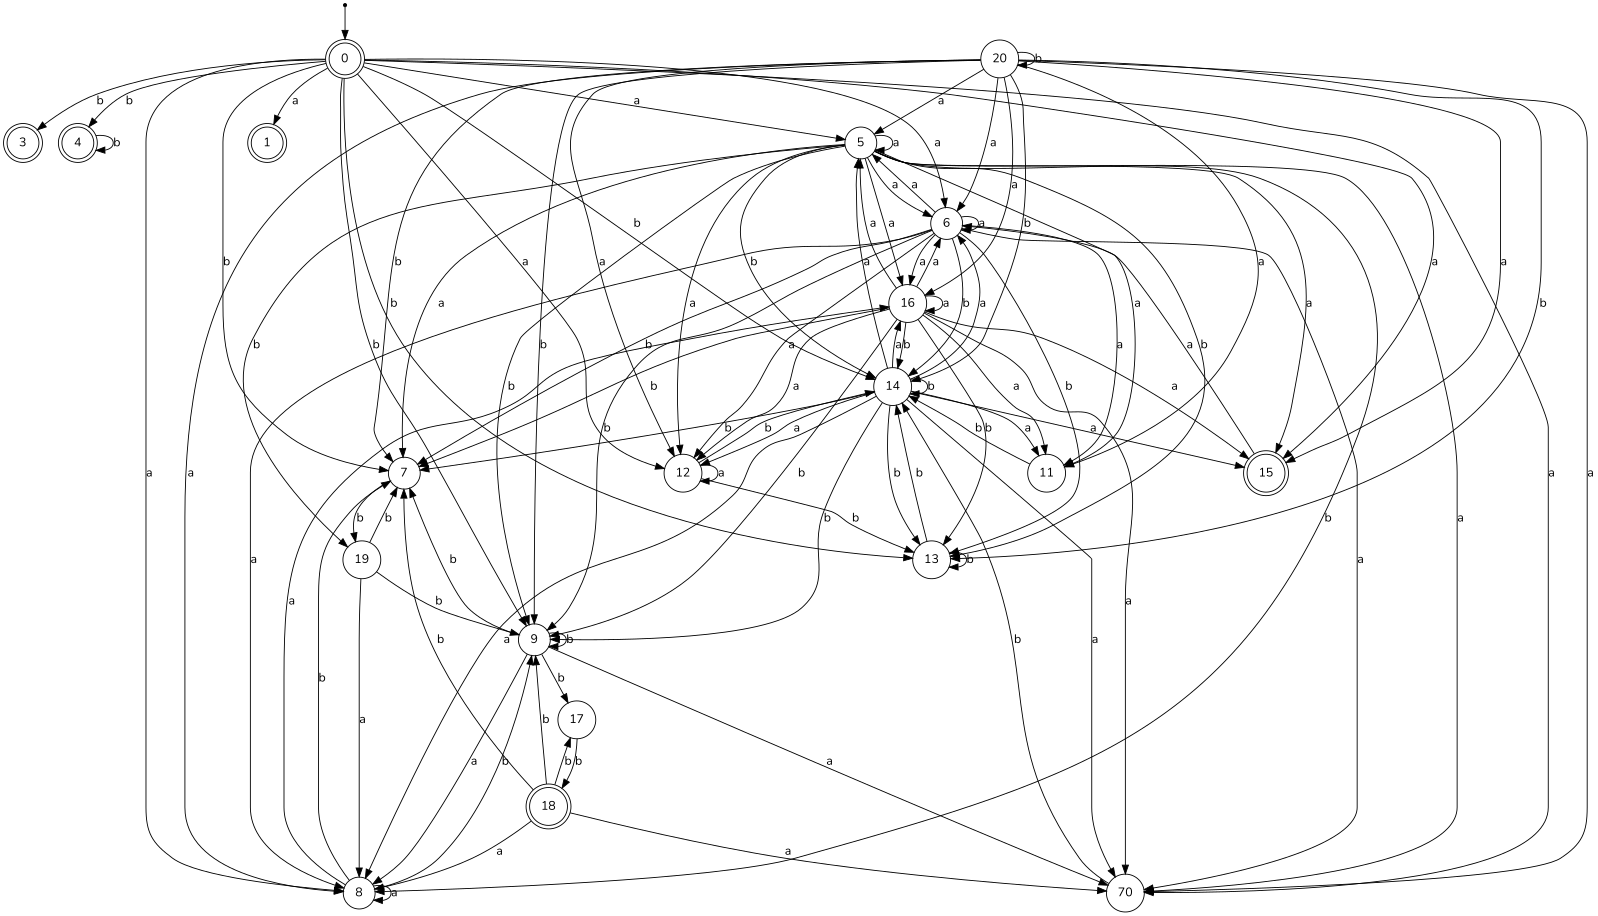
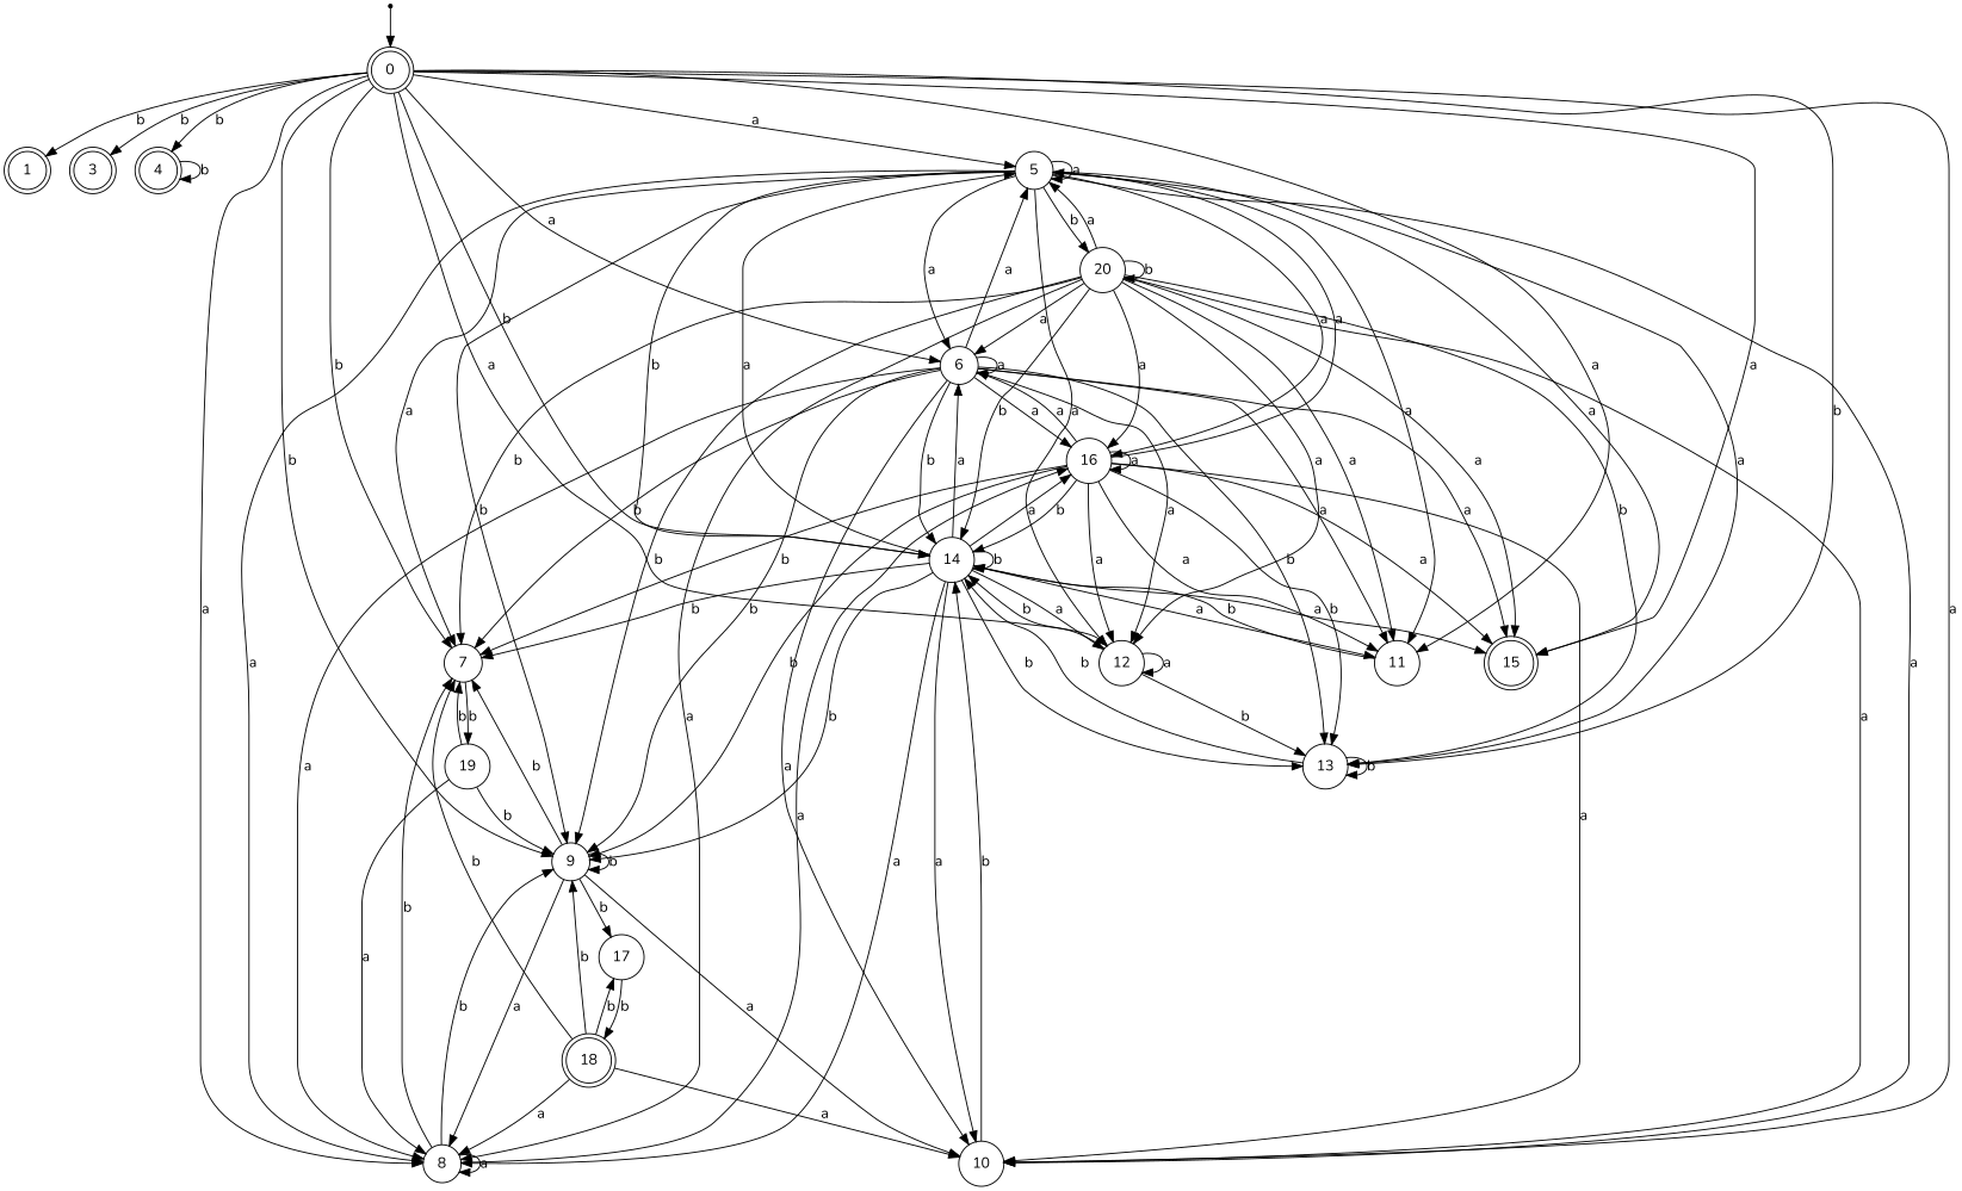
  digraph {
    fontname=Nunito
    rankdir=TB
    node [fontname=Nunito shape=circle]
    edge [fontname=Nunito]
    dummy0 [shape=point]
    0 [shape=doublecircle]
    1 [shape=doublecircle]
    3 [shape=doublecircle]
    4 [shape=doublecircle]
    5
    6
    7
    8
    9
-   10 [label=70]
+   10
    11
    12
    13
    14
    15 [shape=doublecircle]
    16
    20
    19
    17
    18 [shape=doublecircle]
    dummy0 -> 0
-   0 -> 1 [label=a]
+   0 -> 1 [label=b]
    0 -> 3 [label=b]
    0 -> 4 [label=b]
    0 -> 5 [label=a]
    0 -> 6 [label=a]
    0 -> 7 [label=b]
    0 -> 8 [label=a]
    0 -> 9 [label=b]
    0 -> 10 [label=a]
+   0 -> 11 [label=a]
    0 -> 12 [label=a]
    0 -> 13 [label=b]
    0 -> 14 [label=b]
    0 -> 15 [label=a]
    4 -> 4 [label=b]
    5 -> 5 [label=a]
    5 -> 6 [label=a]
    5 -> 7 [label=a]
-   5 -> 8 [label=b]
+   5 -> 8 [label=a]
    5 -> 9 [label=b]
    5 -> 10 [label=a]
    5 -> 11 [label=a]
    5 -> 12 [label=a]
-   5 -> 13 [label=b]
+   5 -> 13 [label=a]
    5 -> 14 [label=b]
    5 -> 15 [label=a]
    5 -> 16 [label=a]
-   5 -> 19 [label=b]
+   5 -> 20 [label=b]
    6 -> 5 [label=a]
    6 -> 6 [label=a]
    6 -> 7 [label=b]
    6 -> 8 [label=a]
    6 -> 9 [label=b]
    6 -> 10 [label=a]
    6 -> 11 [label=a]
    6 -> 12 [label=a]
    6 -> 13 [label=b]
    6 -> 14 [label=b]
-   15 -> 6 [label=a]
+   6 -> 15 [label=a]
    6 -> 16 [label=a]
    7 -> 19 [label=b]
    8 -> 7 [label=b]
    8 -> 8 [label=a]
    8 -> 9 [label=b]
    8 -> 16 [label=a]
    9 -> 7 [label=b]
    9 -> 8 [label=a]
    9 -> 9 [label=b]
    9 -> 10 [label=a]
    9 -> 17 [label=b]
    10 -> 14 [label=b]
    11 -> 14 [label=b]
    12 -> 12 [label=a]
    12 -> 13 [label=b]
    12 -> 14 [label=b]
    13 -> 13 [label=b]
    13 -> 14 [label=b]
    14 -> 5 [label=a]
    14 -> 6 [label=a]
    14 -> 7 [label=b]
    14 -> 8 [label=a]
    14 -> 9 [label=b]
    14 -> 10 [label=a]
    14 -> 11 [label=a]
    14 -> 12 [label=a]
    14 -> 13 [label=b]
    14 -> 14 [label=b]
    14 -> 15 [label=a]
    14 -> 16 [label=a]
    16 -> 5 [label=a]
    16 -> 6 [label=a]
    16 -> 7 [label=b]
    16 -> 9 [label=b]
    16 -> 10 [label=a]
    16 -> 11 [label=a]
    16 -> 12 [label=a]
    16 -> 13 [label=b]
    16 -> 14 [label=b]
    16 -> 15 [label=a]
    16 -> 16 [label=a]
    20 -> 5 [label=a]
    20 -> 6 [label=a]
    20 -> 7 [label=b]
    20 -> 8 [label=a]
    20 -> 9 [label=b]
    20 -> 10 [label=a]
    20 -> 11 [label=a]
    20 -> 12 [label=a]
    20 -> 13 [label=b]
    20 -> 14 [label=b]
    20 -> 15 [label=a]
    20 -> 16 [label=a]
    20 -> 20 [label=b]
    19 -> 7 [label=b]
    19 -> 8 [label=a]
    19 -> 9 [label=b]
    17 -> 18 [label=b]
    18 -> 7 [label=b]
    18 -> 8 [label=a]
    18 -> 9 [label=b]
    18 -> 10 [label=a]
    18 -> 17 [label=b]
  }
